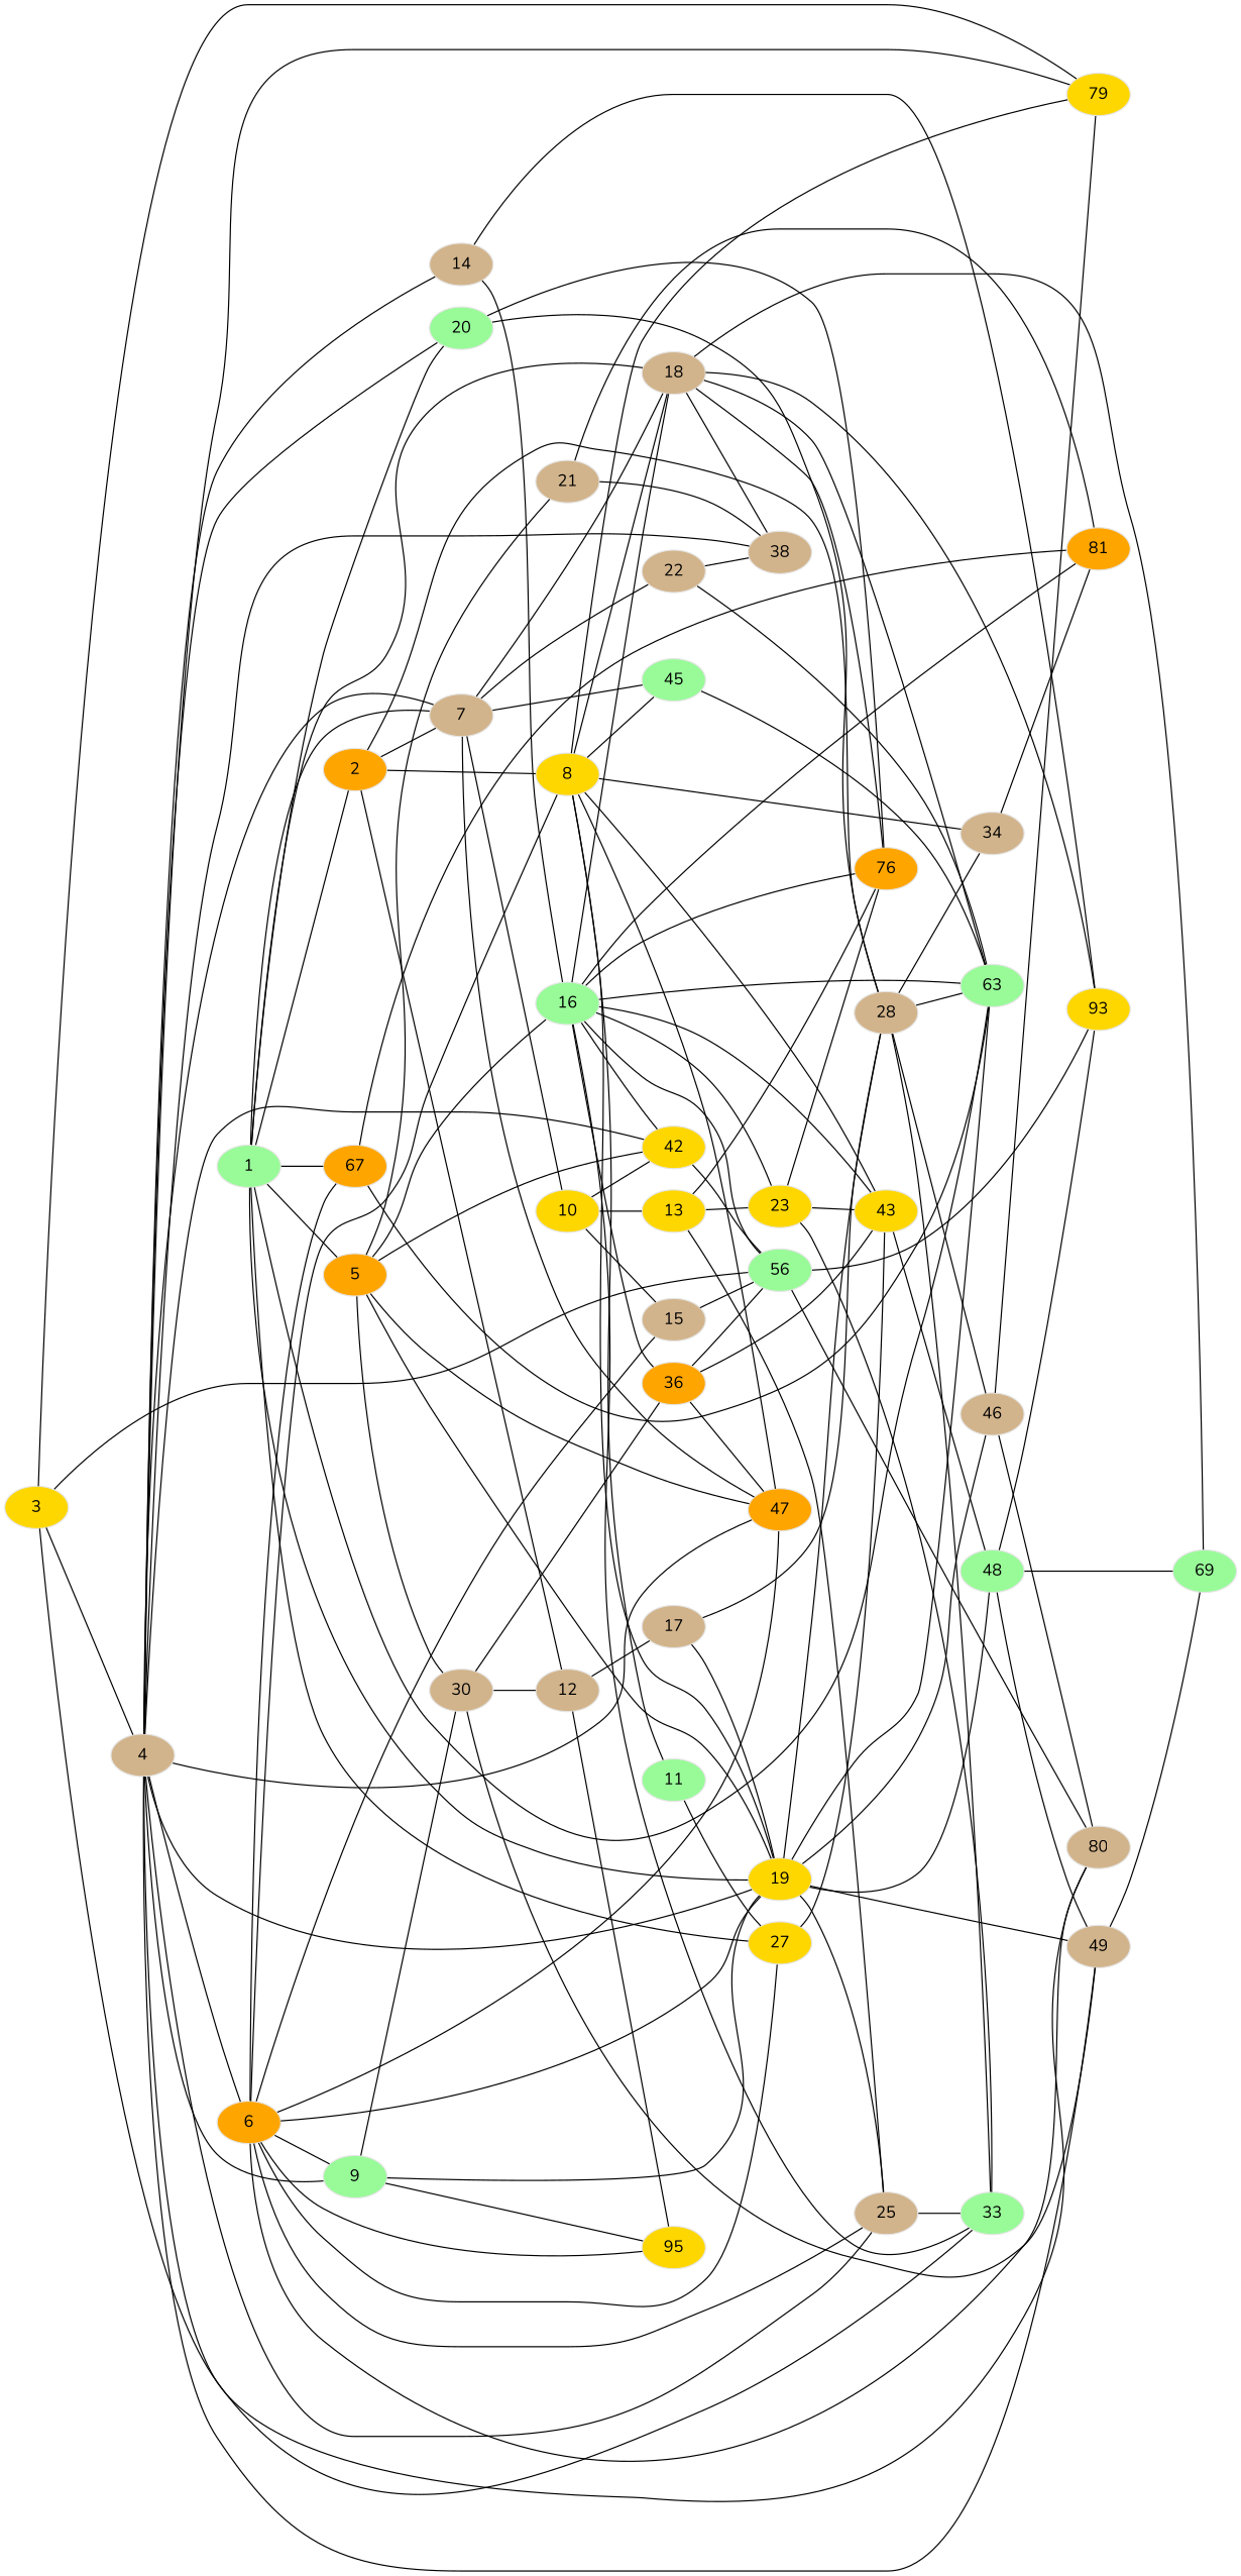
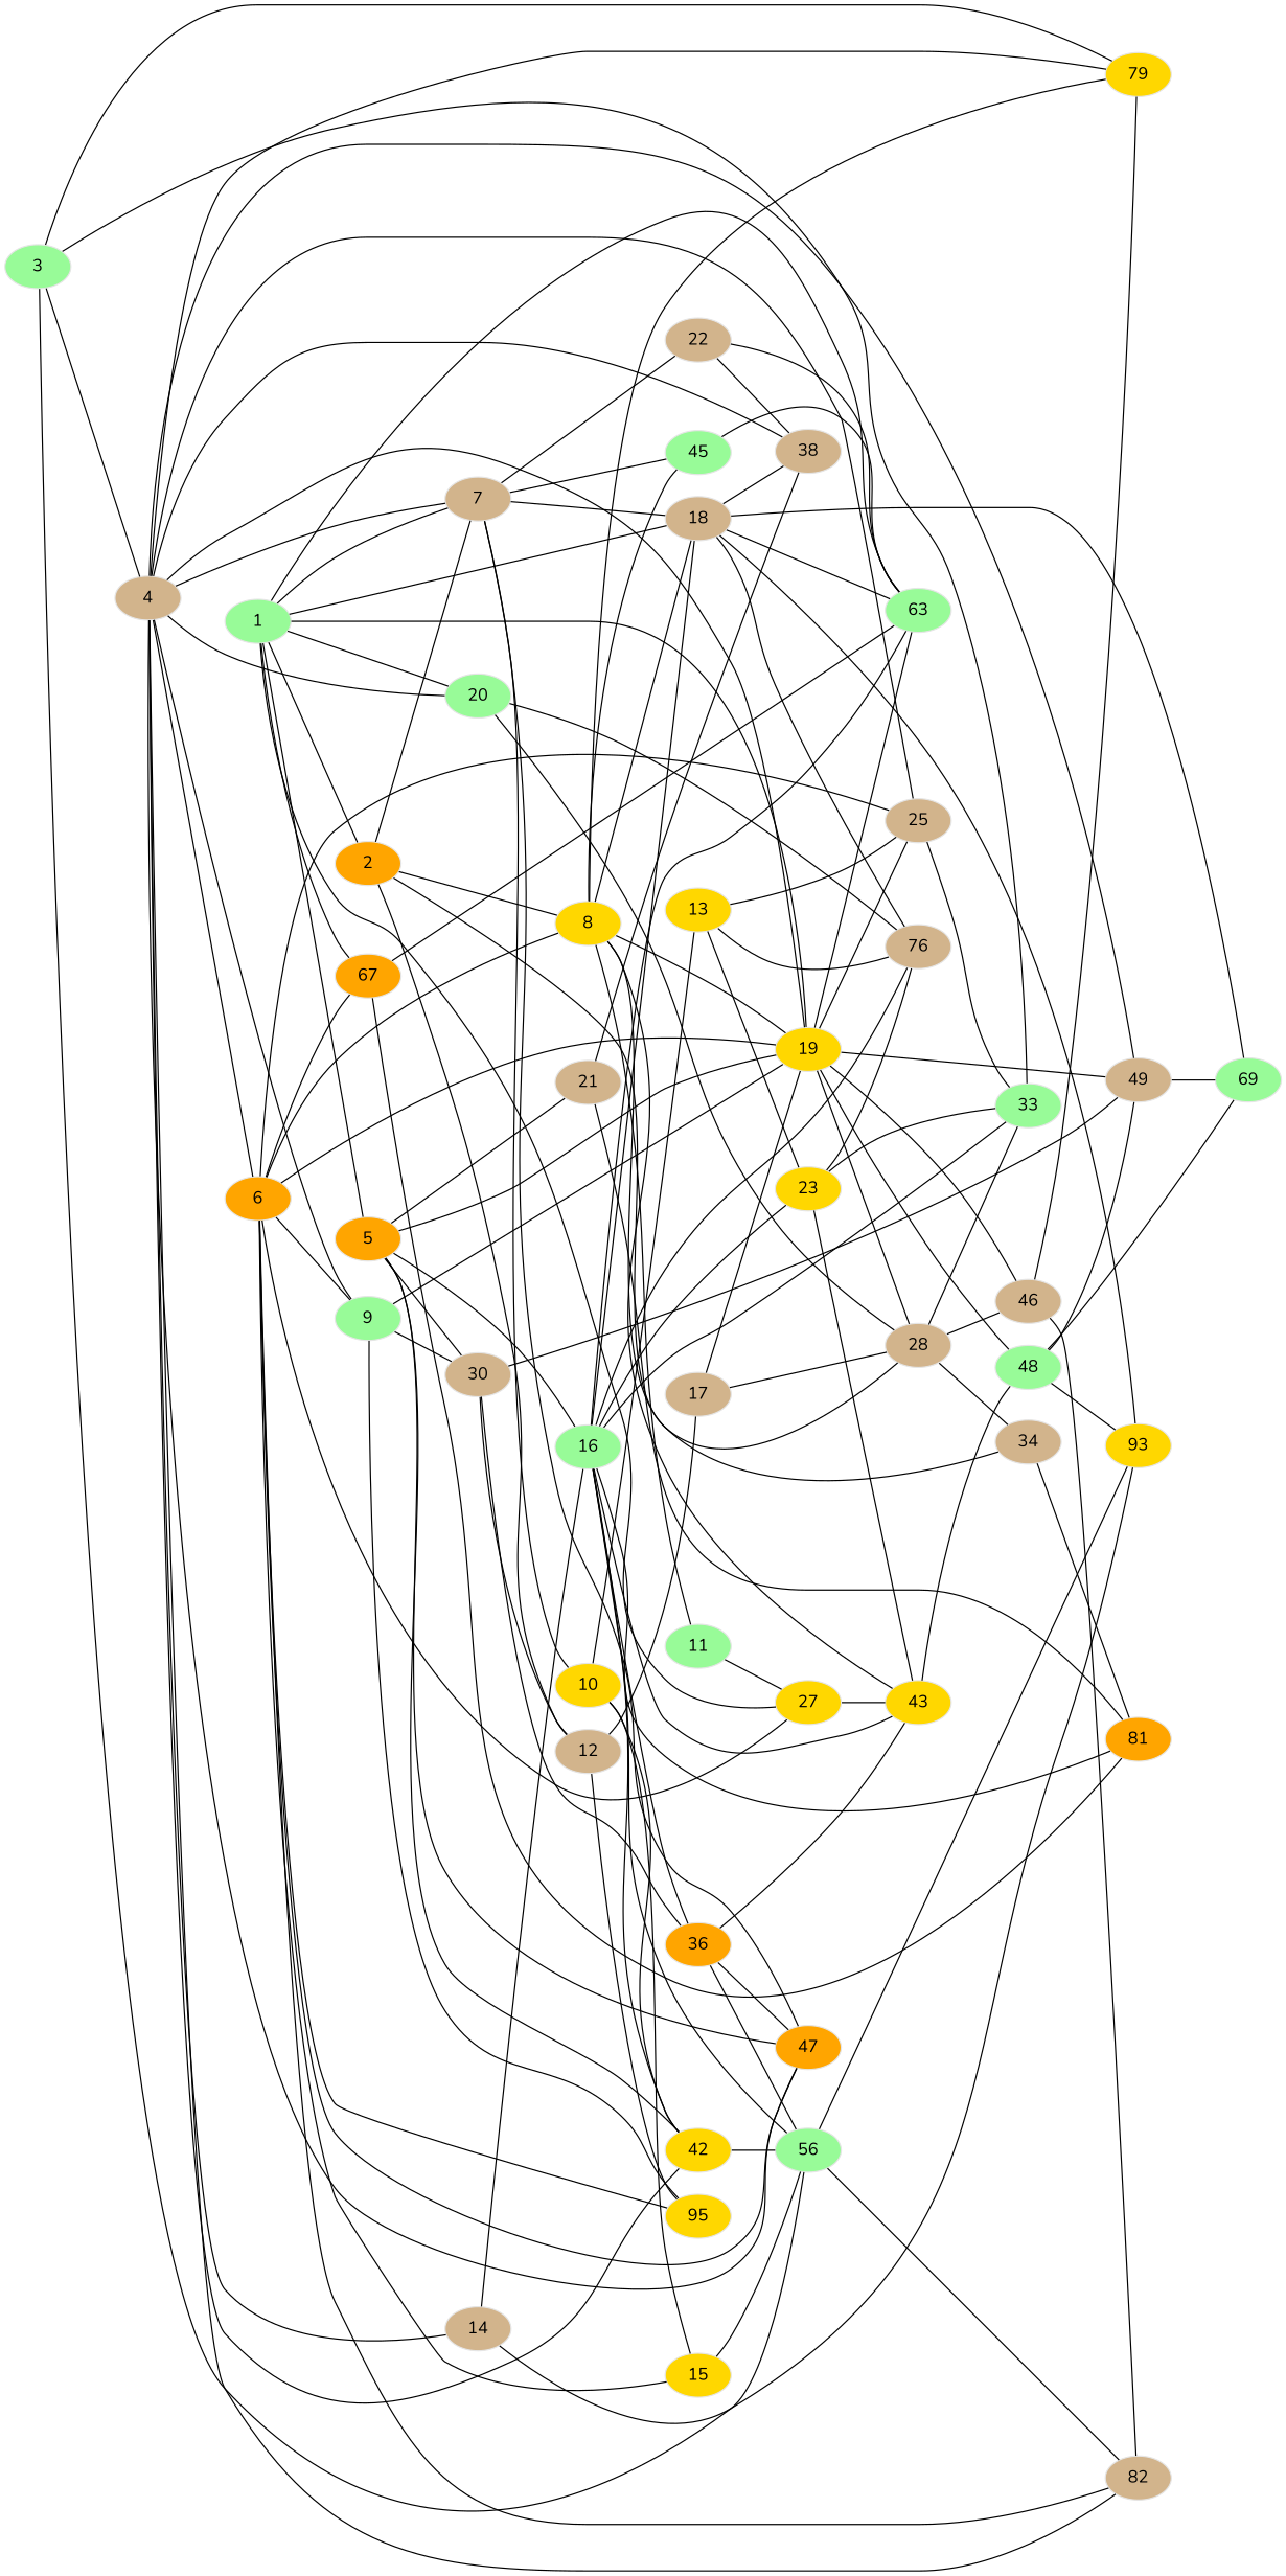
  graph {
    fontname=Nunito
    rankdir=LR
    node [color=gray90 fillcolor=tan fontname=Nunito style=filled]
    edge [fontname=Nunito]
    1 [fillcolor=palegreen super="+26+50"]
    2 [fillcolor=orange super="+87"]
    5 [fillcolor=orange super="+44"]
    7 [super="+78"]
    18 [super="+89+70+31"]
    19 [fillcolor=gold super="+77+52"]
    20 [fillcolor=palegreen super="+72"]
    27 [fillcolor=gold super="+53"]
    n9 [fillcolor=orange label=67]
    63 [fillcolor=palegreen super="+82"]
    8 [fillcolor=gold super="+54+29"]
    12 [super="+51"]
    28 [super="+88+40"]
    42 [fillcolor=gold super="+66"]
    47 [fillcolor=orange]
    16 [fillcolor=palegreen super="+84+64"]
    21 [super="+71"]
    30
    10 [fillcolor=gold super="+24"]
    22
    45 [fillcolor=palegreen]
    38
-   76 [fillcolor=orange super="+90"]
+   76 [super="+90"]
    93 [fillcolor=gold]
    69 [fillcolor=palegreen]
    25 [super="+67"]
    49 [super="+97"]
    46
    48 [fillcolor=palegreen]
    43 [fillcolor=gold super="+55"]
    81 [fillcolor=orange]
    79 [fillcolor=gold]
    11 [fillcolor=palegreen]
    34
    95 [fillcolor=gold]
    17
    33 [fillcolor=palegreen super="+35"]
-   3 [fillcolor=gold super="+101"]
+   3 [fillcolor=palegreen super="+101"]
    4 [super="+68+94"]
    56 [fillcolor=palegreen super="+75+60"]
    6 [fillcolor=orange super="+41+57+32"]
    9 [fillcolor=palegreen super="+100"]
    14
-   80
-   15
+   80 [label=82]
+   15 [fillcolor=gold]
    23 [fillcolor=gold super="+59"]
    36 [fillcolor=orange super="+85+74"]
    13 [fillcolor=gold super="+96"]
    1 -- 2
    1 -- 5
    1 -- 7
    1 -- 18 [weight=2]
    1 -- 19 [weight=2]
    1 -- 20
    1 -- 27
    1 -- n9
    1 -- 63
    2 -- 7
    2 -- 8
    2 -- 12
    2 -- 28
    5 -- 19
    5 -- 42
    5 -- 47
    5 -- 16
    5 -- 21 [weight=2]
    5 -- 30
    7 -- 18
    7 -- 47
    7 -- 10
    7 -- 22
    7 -- 45
    18 -- 63
    18 -- 38
    18 -- 76 [weight=2]
    18 -- 93
    18 -- 69
    19 -- 63
    19 -- 28
    19 -- 25
    19 -- 49
    19 -- 46
    19 -- 48
    20 -- 28
    20 -- 76
    27 -- 43 [weight=2]
    n9 -- 63
    n9 -- 81
    8 -- 18
    8 -- 19
-   8 -- 47
    8 -- 45
    8 -- 43
    8 -- 79
    8 -- 11
    8 -- 34
    12 -- 95
    12 -- 17
-   28 -- 63
    28 -- 46
    28 -- 34 [weight=2]
    28 -- 33
    42 -- 56
    16 -- 18
    16 -- 63
    16 -- 42
    16 -- 76 [weight=2]
    16 -- 43 [weight=2]
    16 -- 81
    16 -- 33
    16 -- 56
    16 -- 23
    16 -- 36
    21 -- 38
    21 -- 81
    30 -- 12
    30 -- 49
    30 -- 36
    10 -- 42
    10 -- 15
    10 -- 13
    22 -- 63
    22 -- 38
    45 -- 63
    25 -- 33
    49 -- 69
    46 -- 79
    46 -- 80
    48 -- 93
    48 -- 69
    48 -- 49
    43 -- 48
    11 -- 27
    34 -- 81
    17 -- 19
    17 -- 28
    3 -- 79
    3 -- 33
    3 -- 4
    3 -- 56
    4 -- 7
    4 -- 19
    4 -- 20
    4 -- 42
    4 -- 47
    4 -- 38
    4 -- 25
    4 -- 49
    4 -- 79
    4 -- 6
    4 -- 9
    4 -- 14
    4 -- 80
    56 -- 93
    56 -- 80
    6 -- 19
    6 -- 27
    6 -- n9
    6 -- 8
    6 -- 47
    6 -- 25 [weight=2]
    6 -- 95
    6 -- 9
    6 -- 80
    6 -- 15
    9 -- 19
    9 -- 30
    9 -- 95
    14 -- 16
    14 -- 93
    15 -- 56
    23 -- 76
    23 -- 43
    23 -- 33
    36 -- 47
    36 -- 43
    36 -- 56
    13 -- 76
    13 -- 25
    13 -- 23
  }
